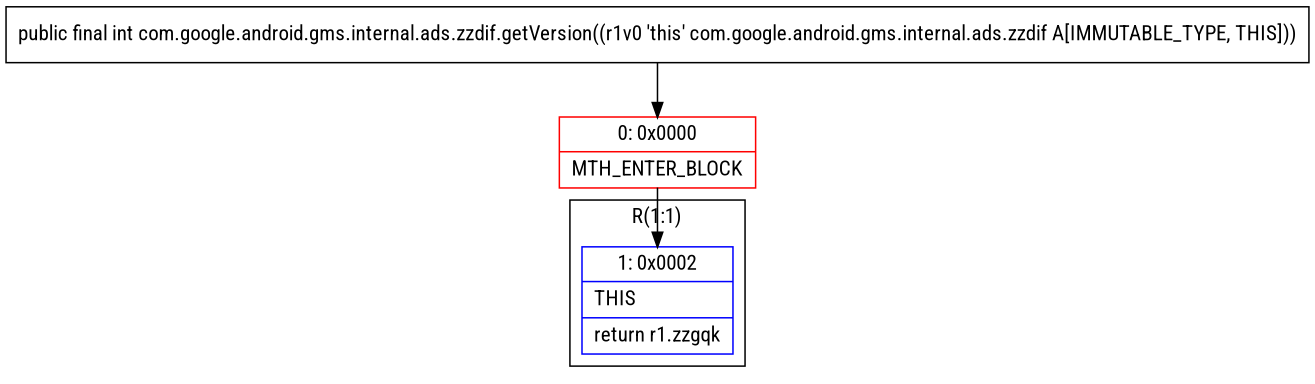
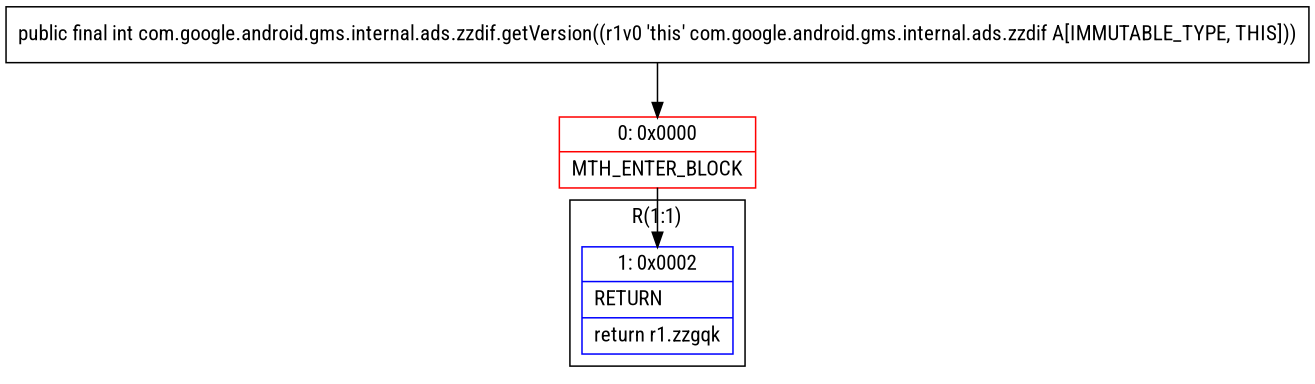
  digraph {
    fontname="Roboto Condensed"
    node [shape=record fontname="Roboto Condensed"]
    edge [fontname="Roboto Condensed"]
-   n1 [color=blue label="{1\:\ 0x0002|THIS\l|return r1.zzgqk\l}"]
+   n1 [color=blue label="{1\:\ 0x0002|RETURN\l|return r1.zzgqk\l}"]
    n2 [color=red label="{0\:\ 0x0000|MTH_ENTER_BLOCK\l}"]
    n3 [label="{public final int com.google.android.gms.internal.ads.zzdif.getVersion((r1v0 'this' com.google.android.gms.internal.ads.zzdif A[IMMUTABLE_TYPE, THIS])) }"]
    subgraph cluster_1 {
      label="R(1:1)"
      n1
    }
    n2 -> n1
    n3 -> n2
  }
